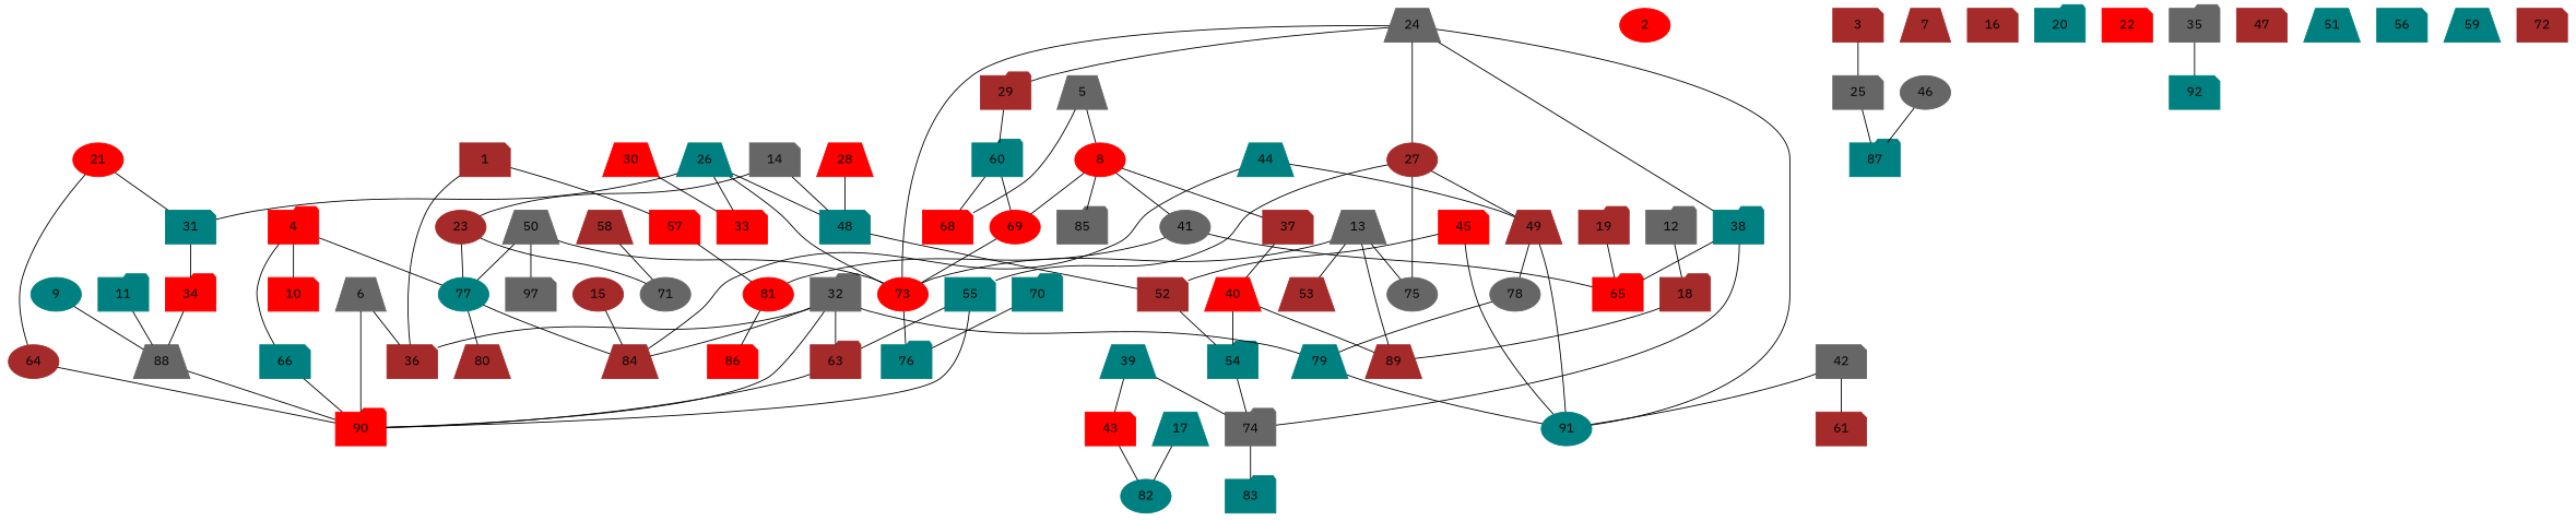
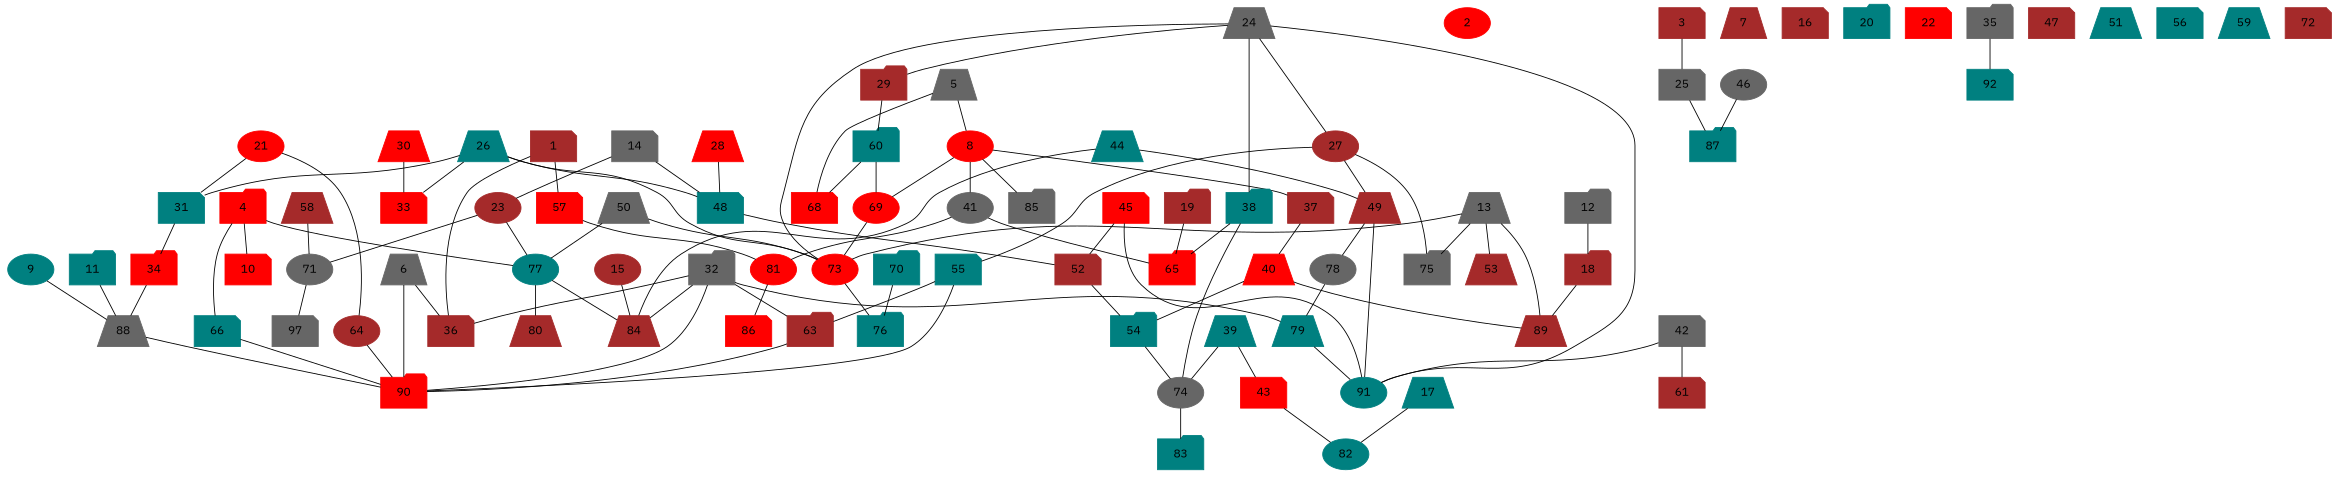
  graph {
    fontname="IBM Plex Sans"
    node [color=teal fontname="IBM Plex Sans" shape=note style=filled]
    edge [fontname="IBM Plex Sans"]
    1 [color=brown]
    36 [color=brown]
    57 [color=red]
    81 [color=red shape=ellipse]
    2 [color=red shape=ellipse]
    3 [color=brown]
    25 [color=gray40]
    87 [shape=folder]
    4 [color=red shape=folder]
    10 [color=red]
    66
    77 [shape=ellipse]
    90 [color=red shape=folder]
    84 [color=brown shape=trapezium]
    80 [color=brown shape=trapezium]
    5 [color=gray40 shape=trapezium]
    8 [color=red shape=ellipse]
    68 [color=red]
    37 [color=brown]
    41 [color=gray40 shape=ellipse]
    69 [color=red shape=ellipse]
    85 [color=gray40 shape=folder]
    6 [color=gray40 shape=trapezium]
    7 [color=brown shape=trapezium]
    40 [color=red shape=trapezium]
    65 [color=red shape=folder]
    73 [color=red shape=ellipse]
    9 [shape=ellipse]
    88 [color=gray40 shape=trapezium]
    11 [shape=folder]
    12 [color=gray40 shape=folder]
    18 [color=brown shape=folder]
    89 [color=brown shape=trapezium]
    13 [color=gray40 shape=trapezium]
    53 [color=brown shape=trapezium]
-   75 [color=gray40 shape=ellipse]
+   75 [color=gray40 shape=folder]
    76 [shape=folder]
    14 [color=gray40]
    23 [color=brown shape=ellipse]
    48
    71 [color=gray40 shape=ellipse]
    52 [color=brown]
    15 [color=brown shape=ellipse]
    16 [color=brown]
    17 [shape=trapezium]
    82 [shape=ellipse]
    19 [color=brown shape=folder]
    20 [shape=folder]
    21 [color=red shape=ellipse]
    31
    64 [color=brown shape=ellipse]
    34 [color=red shape=folder]
    22 [color=red]
    24 [color=gray40 shape=trapezium]
    27 [color=brown shape=ellipse]
    29 [color=brown shape=folder]
    38 [shape=folder]
    91 [shape=ellipse]
    49 [color=brown shape=trapezium]
    55
    60 [shape=folder]
-   74 [color=gray40 shape=folder]
+   74 [color=gray40 shape=ellipse]
    26 [shape=trapezium]
    33 [color=red]
    78 [color=gray40 shape=ellipse]
    63 [color=brown shape=folder]
    28 [color=red shape=trapezium]
    30 [color=red shape=trapezium]
    32 [color=gray40 shape=folder]
    79 [shape=trapezium]
    35 [color=gray40 shape=folder]
    92
    54 [shape=folder]
    83 [shape=folder]
    39 [shape=trapezium]
    43 [color=red]
    86 [color=red]
    42 [color=gray40]
    61 [color=brown]
    44 [shape=trapezium]
    45 [color=red]
    46 [color=gray40 shape=ellipse]
    47 [color=brown]
    50 [color=gray40 shape=trapezium]
    n85 [color=gray40 label=97]
    51 [shape=trapezium]
    56
    58 [color=brown shape=trapezium]
    59 [shape=trapezium]
    70 [shape=folder]
    72 [color=brown]
    1 -- 36
    1 -- 57
    57 -- 81
    81 -- 86
    3 -- 25
    25 -- 87
    4 -- 10
    4 -- 66
    4 -- 77
    66 -- 90
    77 -- 84
    77 -- 80
    5 -- 8
    5 -- 68
    8 -- 37
    8 -- 41
    8 -- 69
    8 -- 85
    37 -- 40
    41 -- 81
    41 -- 65
    69 -- 73
    6 -- 36
    6 -- 90
    40 -- 89
    40 -- 54
    73 -- 76
    9 -- 88
    88 -- 90
    11 -- 88
    12 -- 18
    18 -- 89
    13 -- 73
    13 -- 89
    13 -- 53
    13 -- 75
    14 -- 23
    14 -- 48
    23 -- 77
    23 -- 71
    48 -- 52
    52 -- 54
    15 -- 84
    17 -- 82
    19 -- 65
    21 -- 31
    21 -- 64
    31 -- 34
    64 -- 90
    34 -- 88
    24 -- 73
    24 -- 27
    24 -- 29
    24 -- 38
    24 -- 91
    27 -- 75
    27 -- 49
    27 -- 55
    29 -- 60
    38 -- 65
    38 -- 74
    49 -- 91
    49 -- 78
    55 -- 90
    55 -- 63
    60 -- 68
    60 -- 69
    74 -- 83
    26 -- 73
    26 -- 48
    26 -- 31
    26 -- 33
    78 -- 79
    63 -- 90
    28 -- 48
    30 -- 33
    32 -- 36
    32 -- 90
    32 -- 84
    32 -- 63
    32 -- 79
    79 -- 91
    35 -- 92
    54 -- 74
    39 -- 74
    39 -- 43
    43 -- 82
    42 -- 91
    42 -- 61
    44 -- 84
    44 -- 49
    45 -- 52
    45 -- 91
    46 -- 87
    50 -- 77
    50 -- 73
-   50 -- n85
+   71 -- n85
    58 -- 71
    70 -- 76
  }
